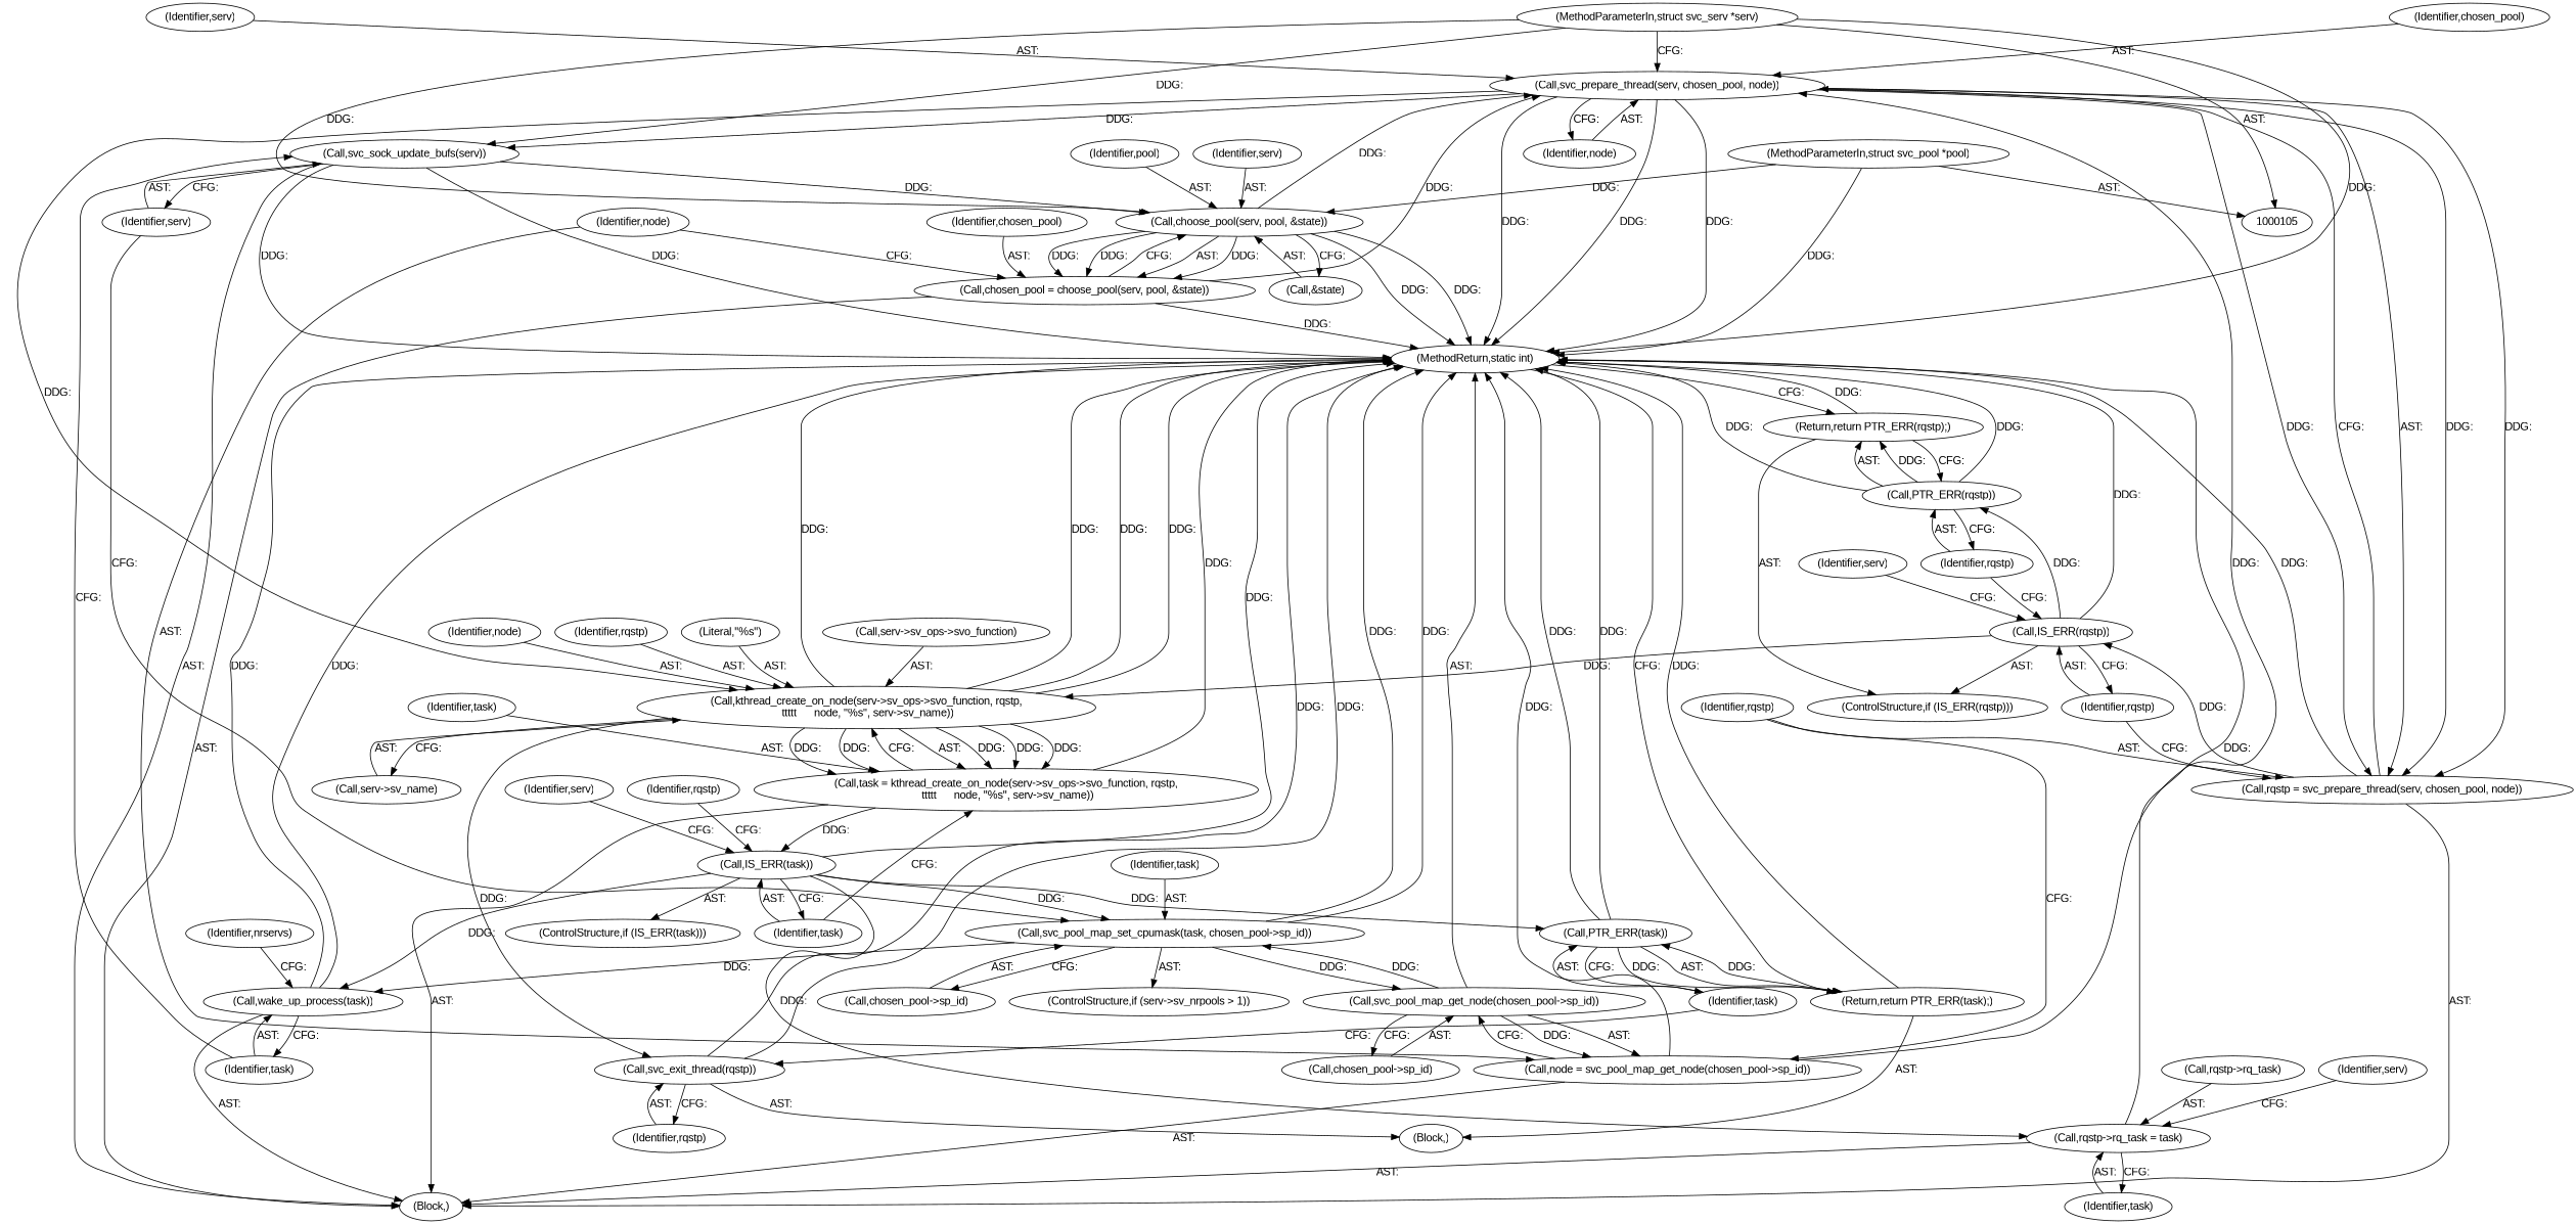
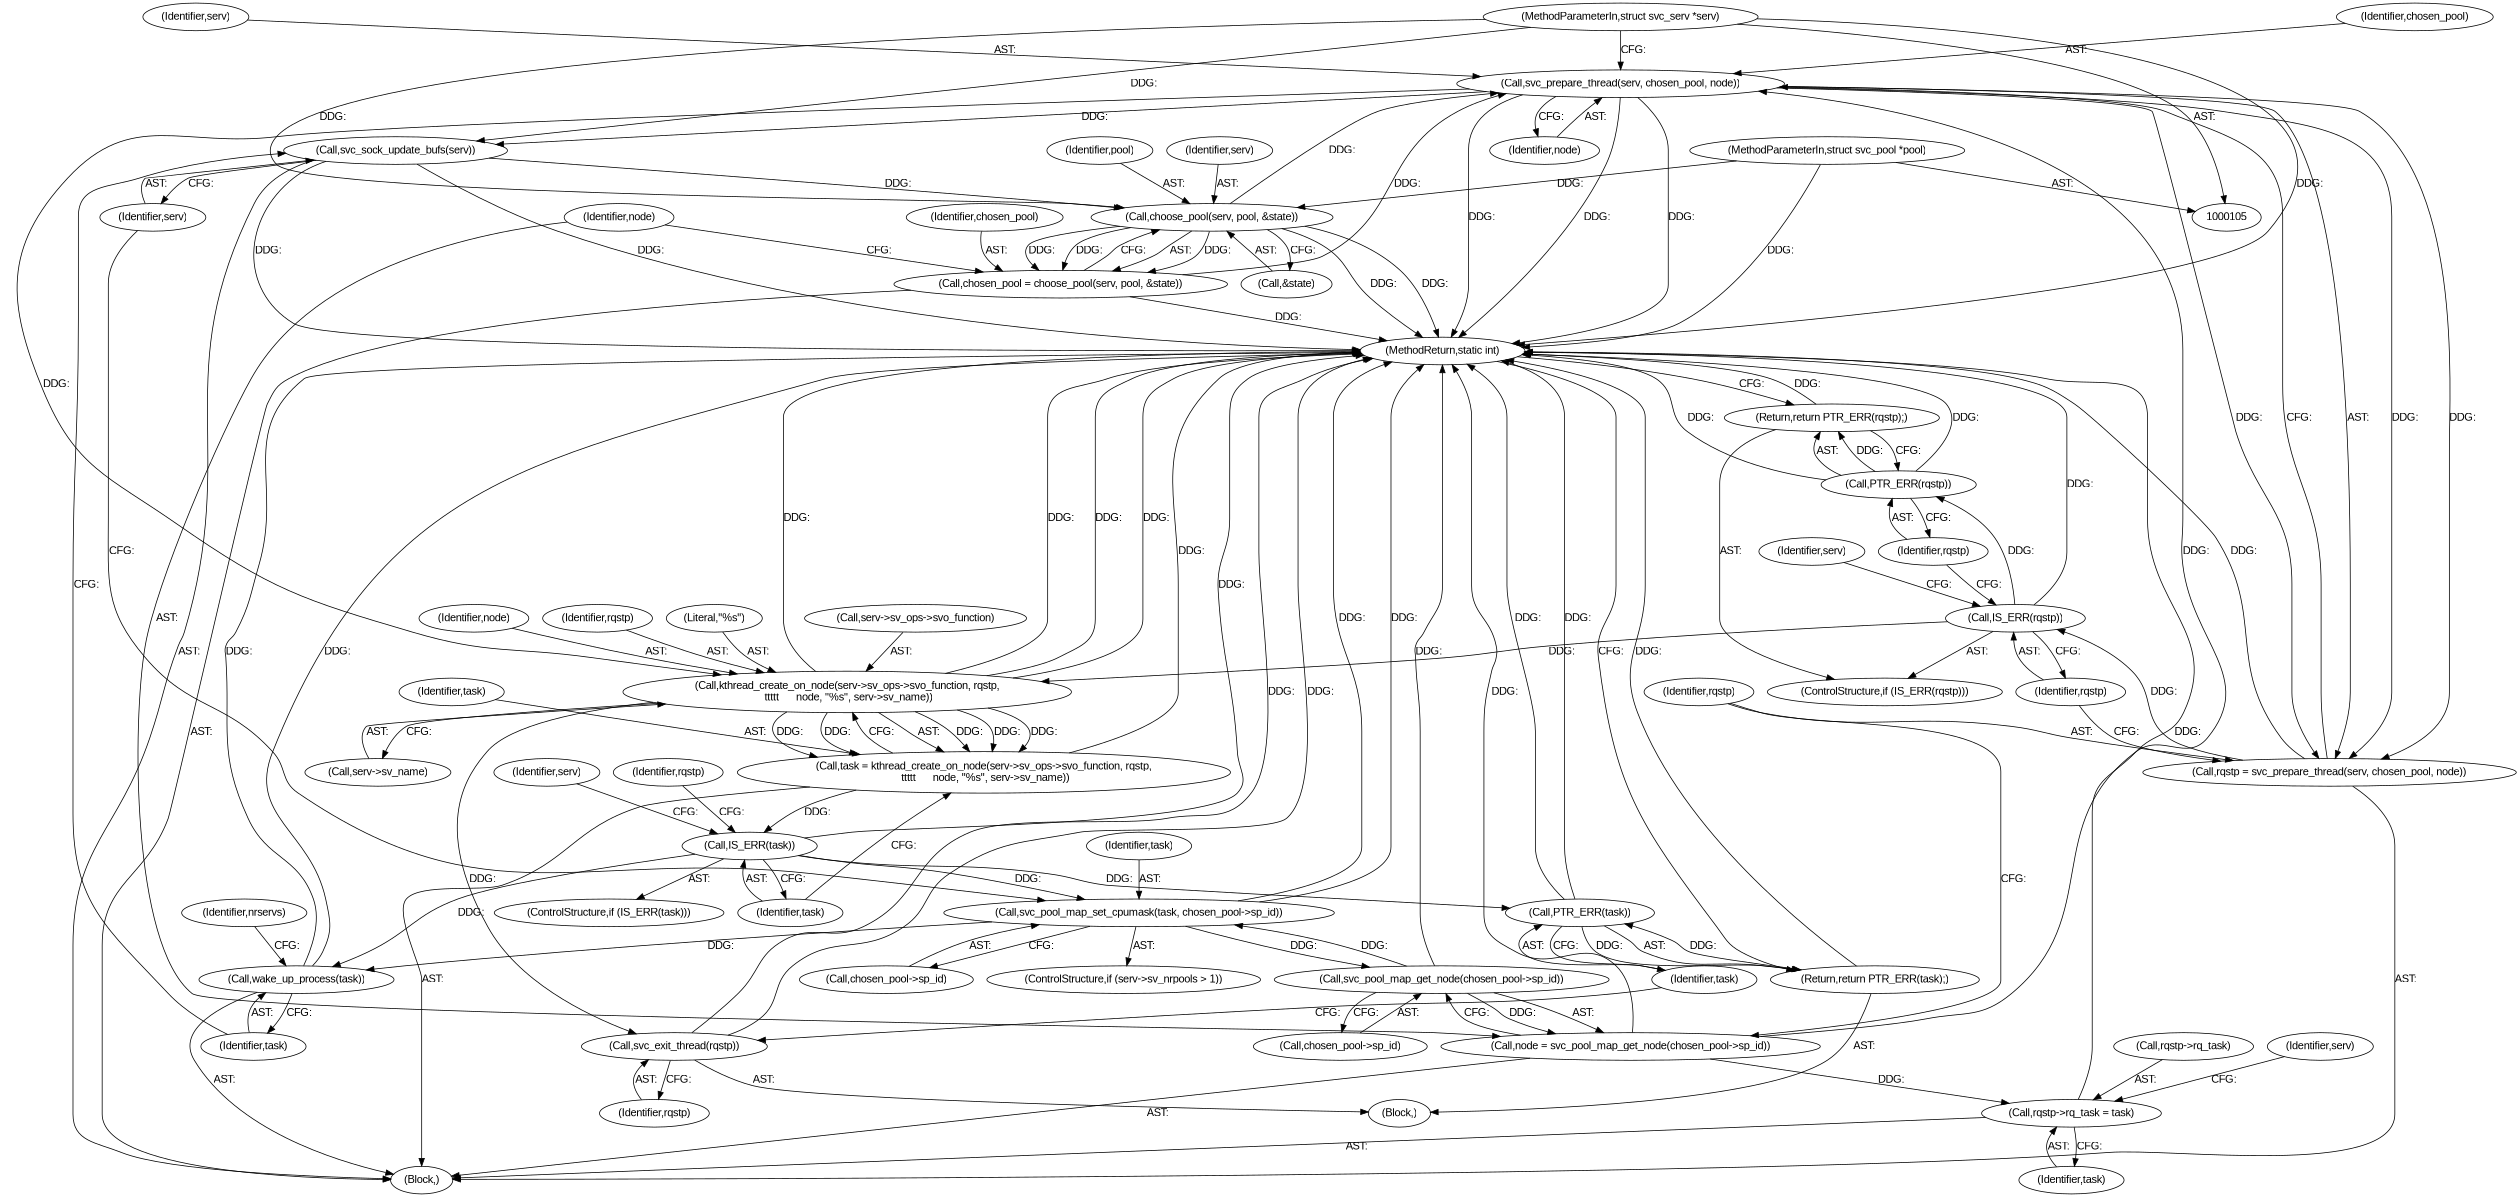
  digraph {
    fontname="Liberation Sans"
    node [fontname="Liberation Sans"]
    edge [fontname="Liberation Sans"]
    n1 [label="(Call,svc_prepare_thread(serv, chosen_pool, node))"]
    n2 [label="(Call,svc_sock_update_bufs(serv))"]
    n3 [label="(Call,kthread_create_on_node(serv->sv_ops->svo_function, rqstp,\n \t\t\t\t\t      node, \"%s\", serv->sv_name))"]
    n4 [label="(Call,rqstp = svc_prepare_thread(serv, chosen_pool, node))"]
    n5 [label="(MethodReturn,static int)"]
    n6 [label="(Identifier,node)"]
    n7 [label="(Call,choose_pool(serv, pool, &state))"]
    n8 [label="(Identifier,serv)"]
    n9 [label="(Block,)"]
    n10 [label="(Call,task = kthread_create_on_node(serv->sv_ops->svo_function, rqstp,\n \t\t\t\t\t      node, \"%s\", serv->sv_name))"]
    n11 [label="(Call,svc_exit_thread(rqstp))"]
    n12 [label="(Call,serv->sv_name)"]
    n13 [label="(Call,IS_ERR(rqstp))"]
    n14 [label="(Return,return PTR_ERR(rqstp);)"]
    n15 [label="(Return,return PTR_ERR(task);)"]
    n16 [label="(Call,chosen_pool = choose_pool(serv, pool, &state))"]
    n17 [label="(Call,&state)"]
    n18 [label="(Call,svc_pool_map_set_cpumask(task, chosen_pool->sp_id))"]
    n19 [label="(MethodParameterIn,struct svc_serv *serv)"]
    1000105
    n21 [label="(Call,node = svc_pool_map_get_node(chosen_pool->sp_id))"]
    n22 [label="(Call,svc_pool_map_get_node(chosen_pool->sp_id))"]
    n23 [label="(Call,chosen_pool->sp_id)"]
    n24 [label="(Call,wake_up_process(task))"]
    n25 [label="(ControlStructure,if (serv->sv_nrpools > 1))"]
    n26 [label="(Call,chosen_pool->sp_id)"]
    n27 [label="(Identifier,task)"]
    n28 [label="(Call,IS_ERR(task))"]
    n29 [label="(Call,PTR_ERR(task))"]
    n30 [label="(Call,rqstp->rq_task = task)"]
    n31 [label="(ControlStructure,if (IS_ERR(task)))"]
    n32 [label="(Identifier,task)"]
    n33 [label="(Identifier,task)"]
    n34 [label="(Identifier,task)"]
    n35 [label="(Block,)"]
    n36 [label="(Identifier,rqstp)"]
    n37 [label="(Call,PTR_ERR(rqstp))"]
    n38 [label="(Identifier,rqstp)"]
    n39 [label="(ControlStructure,if (IS_ERR(rqstp)))"]
    n40 [label="(Identifier,rqstp)"]
    n41 [label="(MethodParameterIn,struct svc_pool *pool)"]
    n42 [label="(Identifier,serv)"]
    n43 [label="(Identifier,serv)"]
    n44 [label="(Identifier,chosen_pool)"]
    n45 [label="(Call,serv->sv_ops->svo_function)"]
    n46 [label="(Identifier,serv)"]
    n47 [label="(Identifier,rqstp)"]
    n48 [label="(Identifier,nrservs)"]
    n49 [label="(Call,rqstp->rq_task)"]
    n50 [label="(Identifier,node)"]
    n51 [label="(Identifier,rqstp)"]
    n52 [label="(Identifier,task)"]
    n53 [label="(Identifier,pool)"]
    n54 [label="(Identifier,node)"]
    n55 [label="(Identifier,rqstp)"]
    n56 [label="(Identifier,serv)"]
    n57 [label="(Literal,\"%s\")"]
    n58 [label="(Identifier,task)"]
    n59 [label="(Identifier,serv)"]
    n60 [label="(Identifier,chosen_pool)"]
    n1 -> n2 [label="DDG: "]
    n1 -> n3 [label="DDG: "]
    n1 -> n4 [label="AST: "]
    n1 -> n4 [label="DDG: "]
    n1 -> n4 [label="DDG: "]
    n1 -> n4 [label="DDG: "]
    n1 -> n5 [label="DDG: "]
    n1 -> n5 [label="DDG: "]
    n1 -> n5 [label="DDG: "]
    n1 -> n6 [label="CFG: "]
    n2 -> n5 [label="DDG: "]
    n2 -> n5 [label="DDG: "]
    n2 -> n7 [label="DDG: "]
    n2 -> n8 [label="CFG: "]
    n2 -> n9 [label="AST: "]
    n3 -> n5 [label="DDG: "]
    n3 -> n5 [label="DDG: "]
    n3 -> n5 [label="DDG: "]
    n3 -> n5 [label="DDG: "]
    n3 -> n10 [label="AST: "]
    n3 -> n10 [label="DDG: "]
    n3 -> n10 [label="DDG: "]
    n3 -> n10 [label="DDG: "]
    n3 -> n10 [label="DDG: "]
    n3 -> n10 [label="DDG: "]
    n3 -> n11 [label="DDG: "]
    n3 -> n12 [label="CFG: "]
    n4 -> n1 [label="CFG: "]
    n4 -> n5 [label="DDG: "]
    n4 -> n9 [label="AST: "]
    n4 -> n13 [label="DDG: "]
    n5 -> n14 [label="CFG: "]
    n5 -> n15 [label="CFG: "]
    n6 -> n1 [label="AST: "]
    n7 -> n1 [label="DDG: "]
    n7 -> n5 [label="DDG: "]
    n7 -> n5 [label="DDG: "]
    n7 -> n16 [label="AST: "]
    n7 -> n16 [label="DDG: "]
    n7 -> n16 [label="DDG: "]
    n7 -> n16 [label="DDG: "]
    n7 -> n17 [label="CFG: "]
    n8 -> n2 [label="AST: "]
    n8 -> n18 [label="CFG: "]
    n10 -> n3 [label="CFG: "]
    n10 -> n5 [label="DDG: "]
    n10 -> n9 [label="AST: "]
    n10 -> n28 [label="DDG: "]
    n11 -> n5 [label="DDG: "]
    n11 -> n5 [label="DDG: "]
    n11 -> n35 [label="AST: "]
    n11 -> n36 [label="CFG: "]
    n12 -> n3 [label="AST: "]
    n13 -> n3 [label="DDG: "]
    n13 -> n5 [label="DDG: "]
    n13 -> n37 [label="DDG: "]
    n13 -> n38 [label="CFG: "]
    n13 -> n39 [label="AST: "]
    n14 -> n5 [label="DDG: "]
    n14 -> n37 [label="CFG: "]
    n14 -> n39 [label="AST: "]
    n15 -> n5 [label="DDG: "]
    n15 -> n29 [label="DDG: "]
    n15 -> n35 [label="AST: "]
    n16 -> n1 [label="DDG: "]
    n16 -> n5 [label="DDG: "]
    n16 -> n7 [label="CFG: "]
    n16 -> n9 [label="AST: "]
    n17 -> n7 [label="AST: "]
    n18 -> n5 [label="DDG: "]
    n18 -> n5 [label="DDG: "]
    n18 -> n22 [label="DDG: "]
    n18 -> n24 [label="DDG: "]
    n18 -> n25 [label="AST: "]
    n18 -> n26 [label="CFG: "]
    n19 -> n1 [label="CFG: "]
    n19 -> n2 [label="DDG: "]
    n19 -> n5 [label="DDG: "]
    n19 -> n7 [label="DDG: "]
    n19 -> 1000105 [label="AST: "]
    n21 -> n1 [label="DDG: "]
    n21 -> n5 [label="DDG: "]
    n21 -> n9 [label="AST: "]
    n21 -> n22 [label="CFG: "]
-   n22 -> n5 [label="AST: "]
+   n22 -> n5 [label="DDG: "]
    n22 -> n18 [label="DDG: "]
    n22 -> n21 [label="AST: "]
    n22 -> n21 [label="DDG: "]
    n22 -> n23 [label="CFG: "]
    n23 -> n22 [label="AST: "]
    n24 -> n5 [label="DDG: "]
    n24 -> n5 [label="DDG: "]
    n24 -> n9 [label="AST: "]
    n24 -> n27 [label="CFG: "]
    n26 -> n18 [label="AST: "]
    n27 -> n2 [label="CFG: "]
    n27 -> n24 [label="AST: "]
    n28 -> n5 [label="DDG: "]
    n28 -> n18 [label="DDG: "]
    n28 -> n24 [label="DDG: "]
    n28 -> n29 [label="DDG: "]
-   n28 -> n30 [label="DDG: "]
+   n21 -> n30 [label="DDG: "]
    n28 -> n31 [label="AST: "]
    n28 -> n32 [label="CFG: "]
    n29 -> n5 [label="DDG: "]
    n29 -> n5 [label="DDG: "]
    n29 -> n15 [label="AST: "]
    n29 -> n15 [label="DDG: "]
    n29 -> n33 [label="CFG: "]
    n30 -> n5 [label="DDG: "]
    n30 -> n9 [label="AST: "]
    n30 -> n34 [label="CFG: "]
    n32 -> n10 [label="CFG: "]
    n32 -> n28 [label="AST: "]
    n33 -> n11 [label="CFG: "]
    n33 -> n29 [label="AST: "]
    n34 -> n30 [label="AST: "]
    n36 -> n11 [label="AST: "]
    n37 -> n5 [label="DDG: "]
    n37 -> n5 [label="DDG: "]
    n37 -> n14 [label="AST: "]
    n37 -> n14 [label="DDG: "]
    n37 -> n40 [label="CFG: "]
    n38 -> n4 [label="CFG: "]
    n38 -> n13 [label="AST: "]
    n40 -> n13 [label="CFG: "]
    n40 -> n37 [label="AST: "]
    n41 -> n5 [label="DDG: "]
    n41 -> n7 [label="DDG: "]
    n41 -> 1000105 [label="AST: "]
    n42 -> n28 [label="CFG: "]
    n43 -> n7 [label="AST: "]
    n44 -> n16 [label="AST: "]
    n45 -> n3 [label="AST: "]
    n46 -> n1 [label="AST: "]
    n47 -> n28 [label="CFG: "]
    n48 -> n24 [label="CFG: "]
    n49 -> n30 [label="AST: "]
    n50 -> n16 [label="CFG: "]
    n50 -> n21 [label="AST: "]
    n51 -> n4 [label="AST: "]
    n51 -> n21 [label="CFG: "]
    n52 -> n10 [label="AST: "]
    n53 -> n7 [label="AST: "]
    n54 -> n3 [label="AST: "]
    n55 -> n3 [label="AST: "]
    n56 -> n13 [label="CFG: "]
    n57 -> n3 [label="AST: "]
    n58 -> n18 [label="AST: "]
    n59 -> n30 [label="CFG: "]
    n60 -> n1 [label="AST: "]
  }
